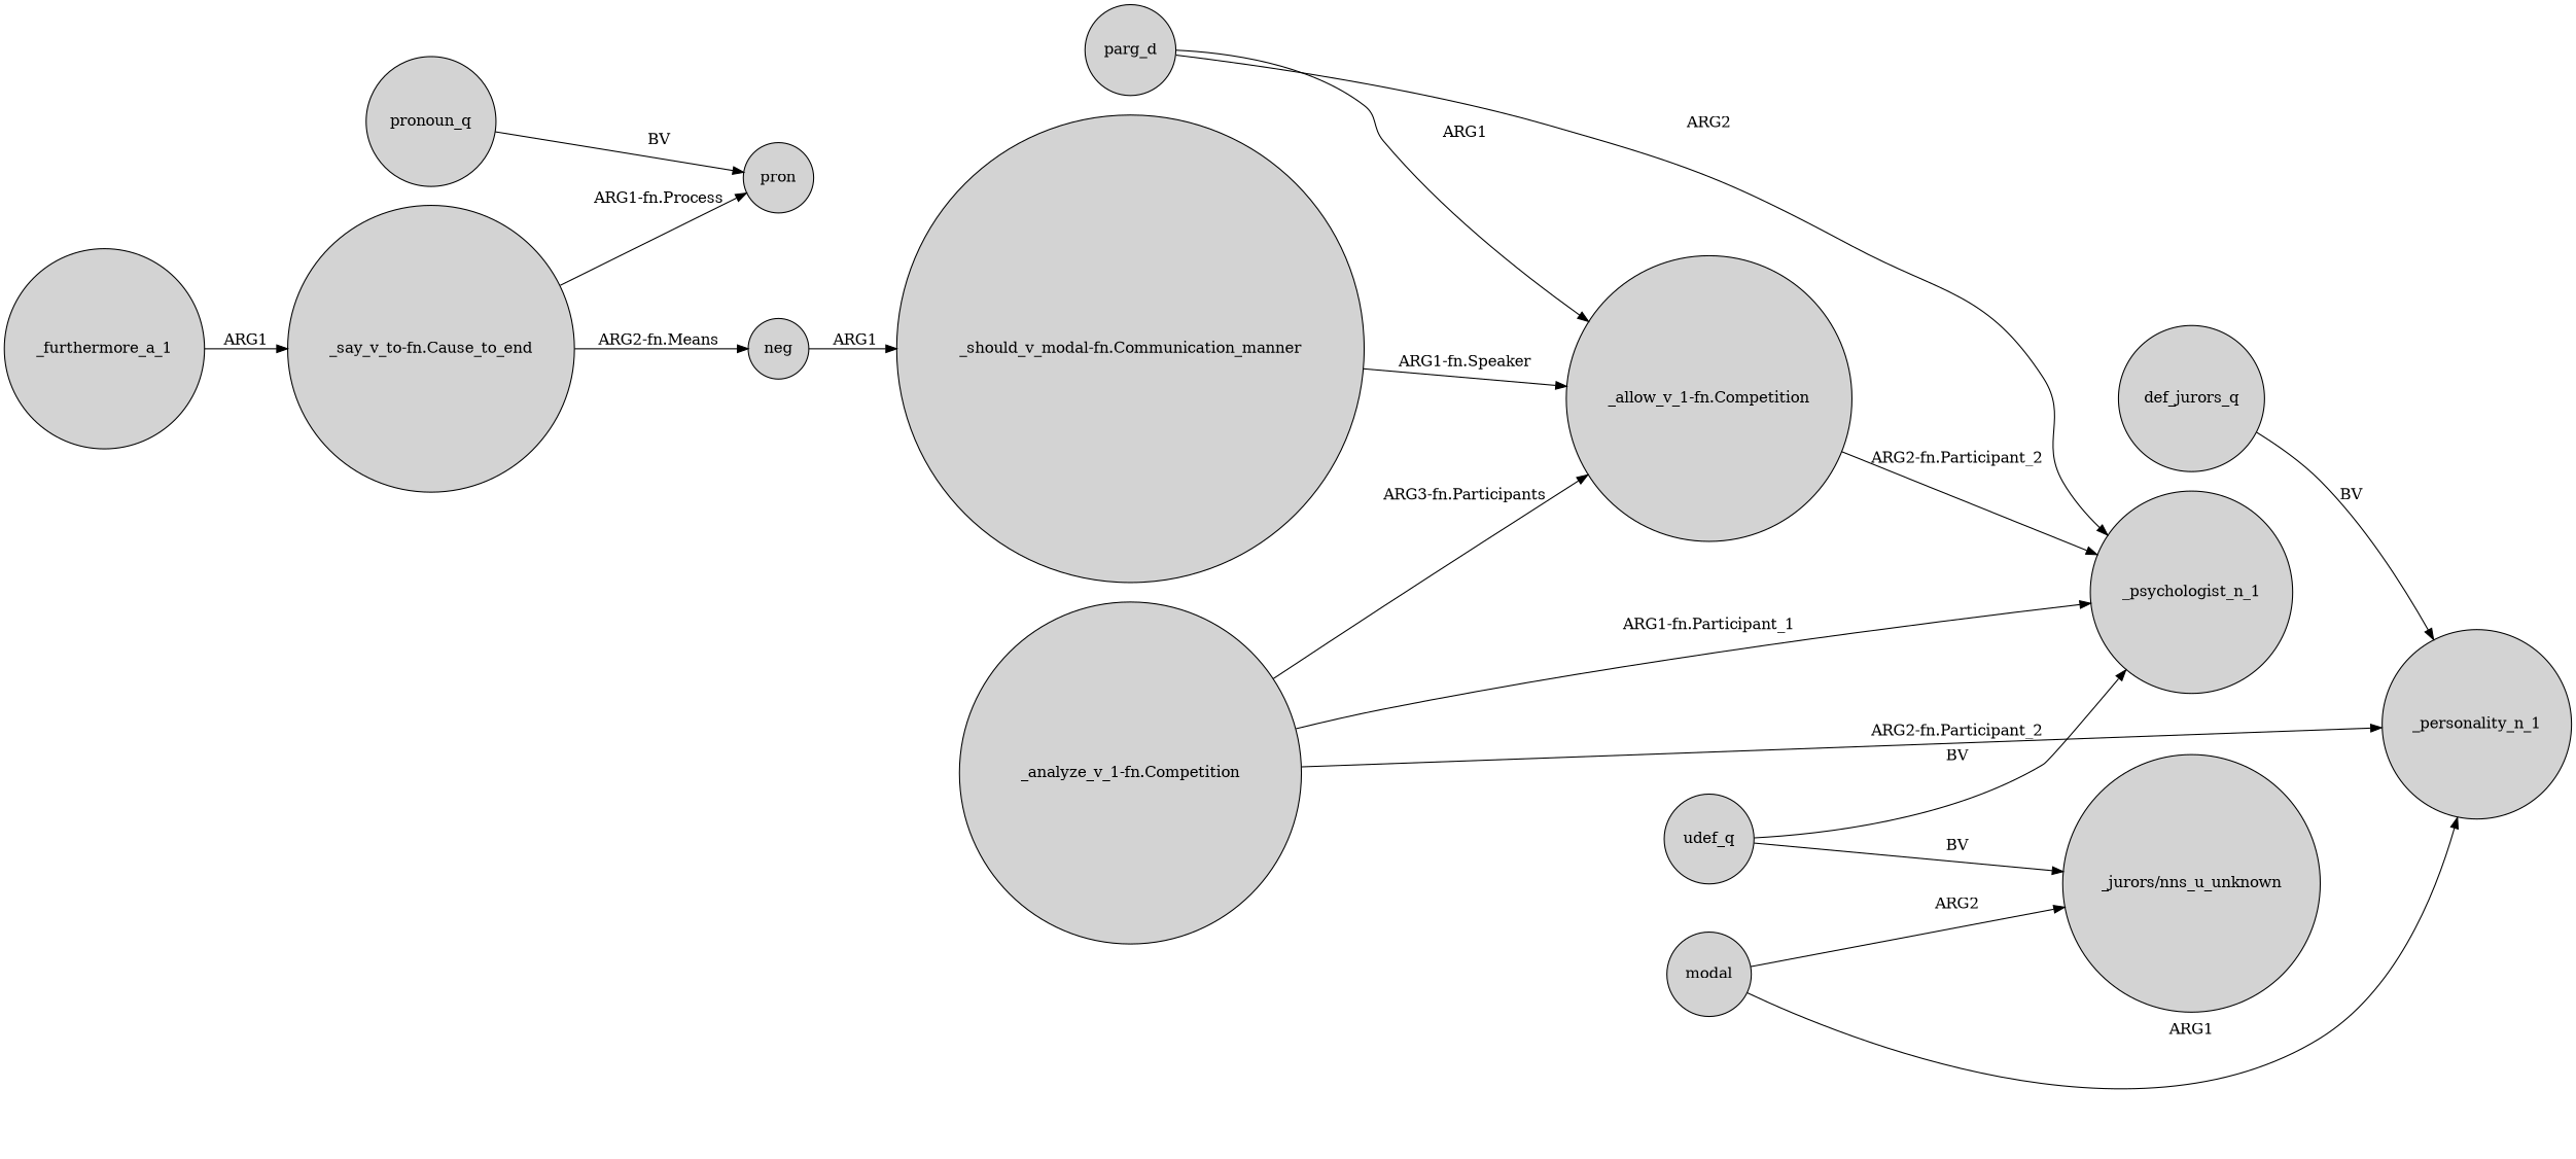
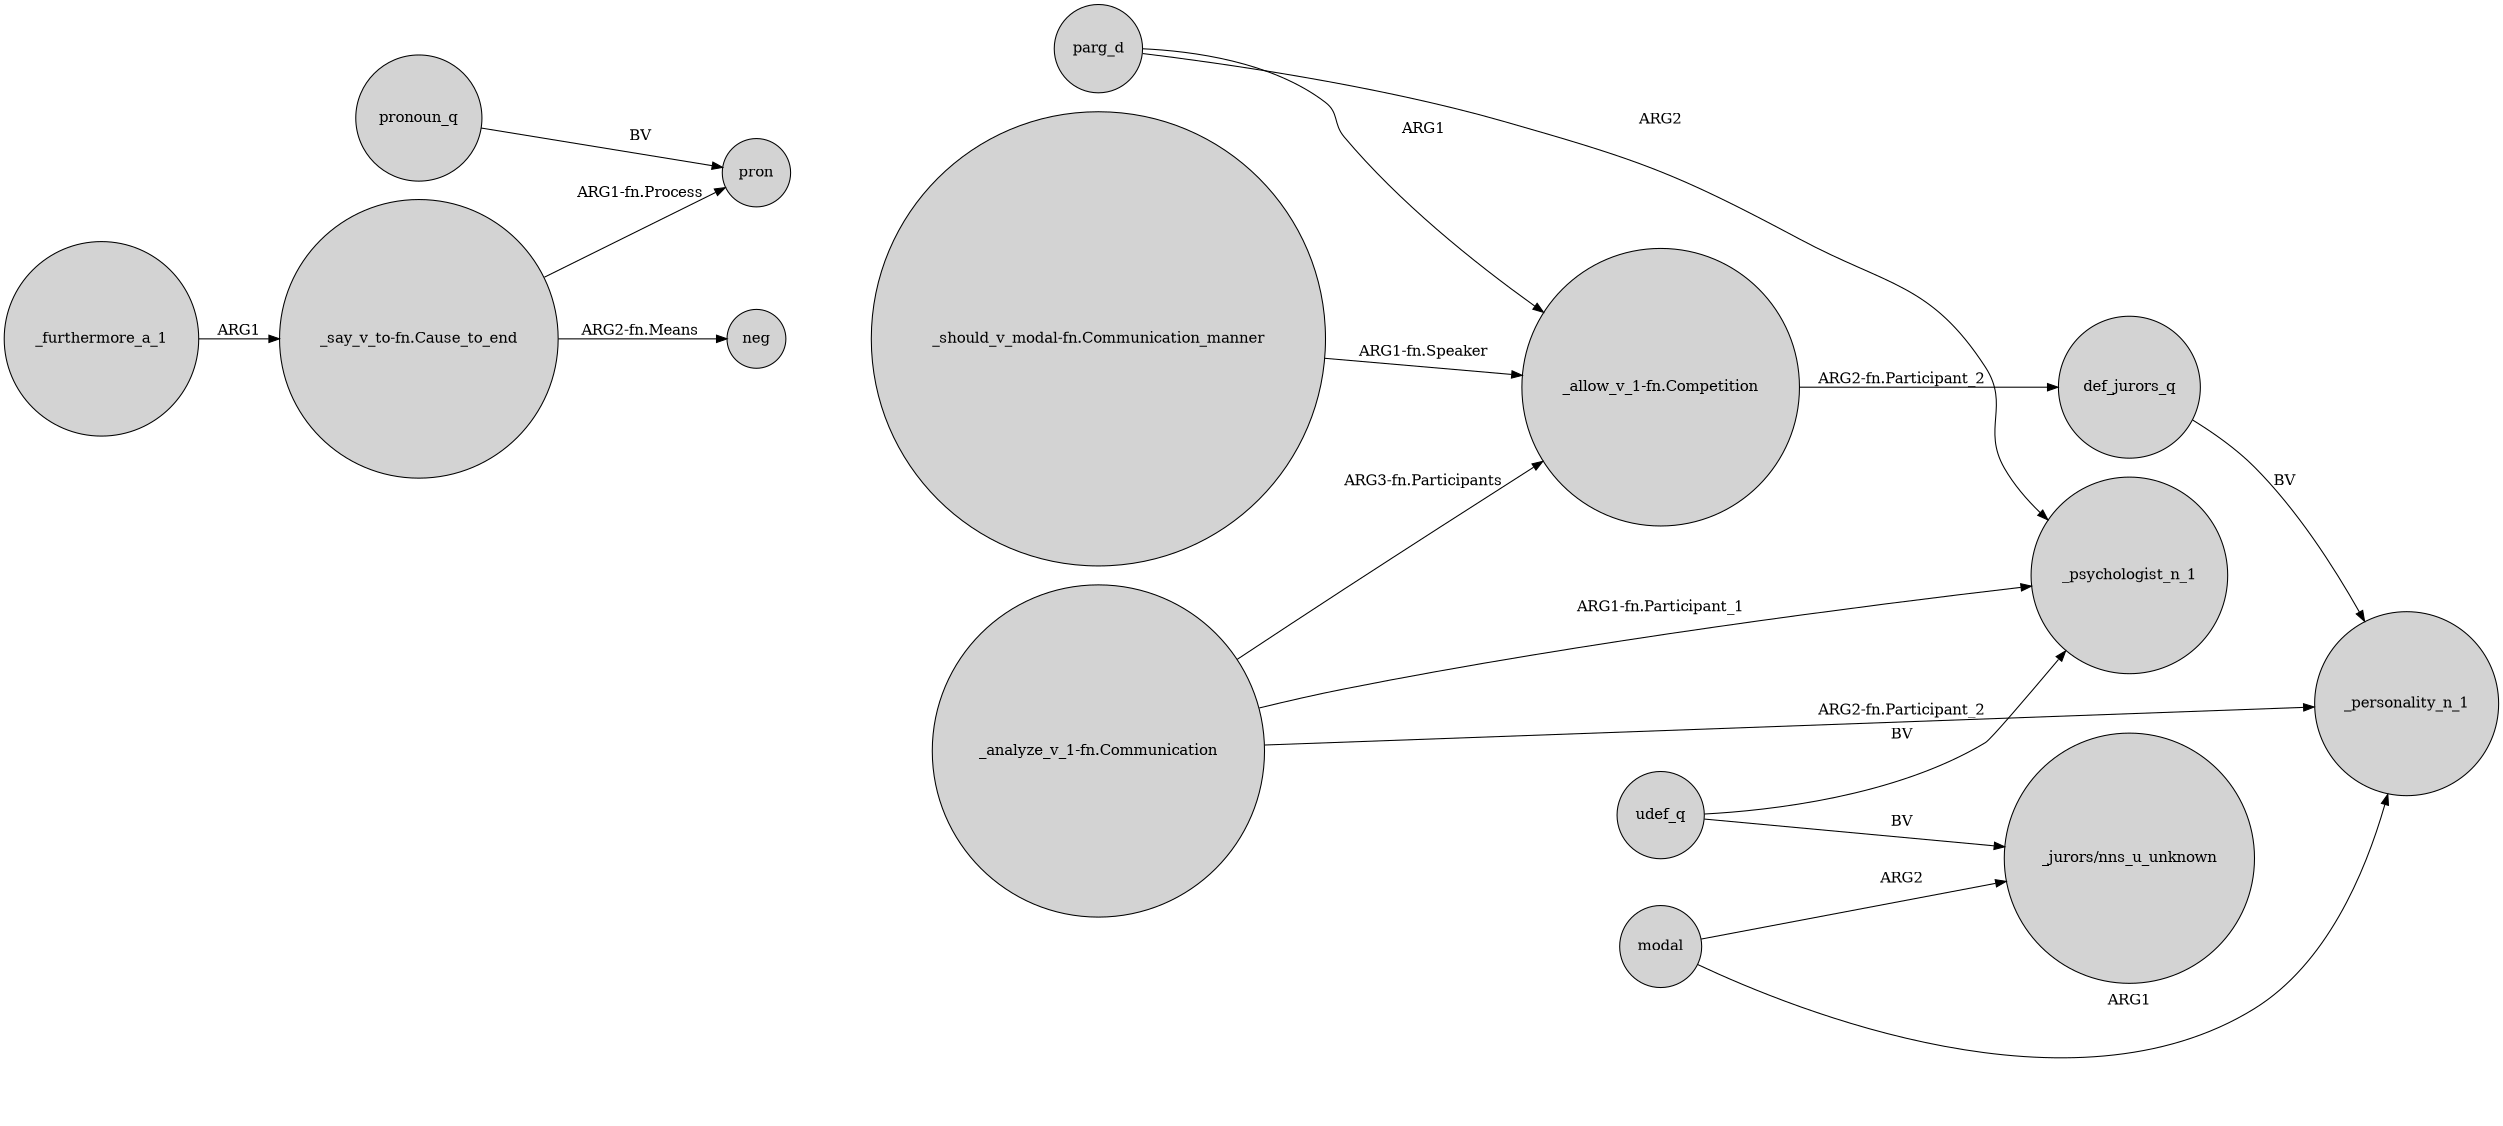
  digraph {
    rankdir=LR
    node [shape=circle style=filled]
    neg
    "_should_v_modal-fn.Communication_manner"
    "_allow_v_1-fn.Competition"
    _psychologist_n_1
    parg_d
    "_say_v_to-fn.Cause_to_end"
    pron
-   "_analyze_v_1-fn.Competition"
+   "_analyze_v_1-fn.Competition" [label="_analyze_v_1-fn.Communication"]
    _personality_n_1
    n10 [label=modal]
    "_jurors/nns_u_unknown"
    udef_q
    _furthermore_a_1
    n14 [label=def_jurors_q]
    pronoun_q
-   neg -> "_should_v_modal-fn.Communication_manner" [label=ARG1]
    "_should_v_modal-fn.Communication_manner" -> "_allow_v_1-fn.Competition" [label="ARG1-fn.Speaker"]
-   "_allow_v_1-fn.Competition" -> _psychologist_n_1 [label="ARG2-fn.Participant_2"]
+   "_allow_v_1-fn.Competition" -> n14 [label="ARG2-fn.Participant_2"]
    parg_d -> "_allow_v_1-fn.Competition" [label=ARG1]
    parg_d -> _psychologist_n_1 [label=ARG2]
    "_say_v_to-fn.Cause_to_end" -> neg [label="ARG2-fn.Means"]
    "_say_v_to-fn.Cause_to_end" -> pron [label="ARG1-fn.Process"]
    "_analyze_v_1-fn.Competition" -> "_allow_v_1-fn.Competition" [label="ARG3-fn.Participants"]
    "_analyze_v_1-fn.Competition" -> _psychologist_n_1 [label="ARG1-fn.Participant_1"]
    "_analyze_v_1-fn.Competition" -> _personality_n_1 [label="ARG2-fn.Participant_2"]
    n10 -> _personality_n_1 [label=ARG1]
    n10 -> "_jurors/nns_u_unknown" [label=ARG2]
    udef_q -> _psychologist_n_1 [label=BV]
    udef_q -> "_jurors/nns_u_unknown" [label=BV]
    _furthermore_a_1 -> "_say_v_to-fn.Cause_to_end" [label=ARG1]
    n14 -> _personality_n_1 [label=BV]
    pronoun_q -> pron [label=BV]
  }
